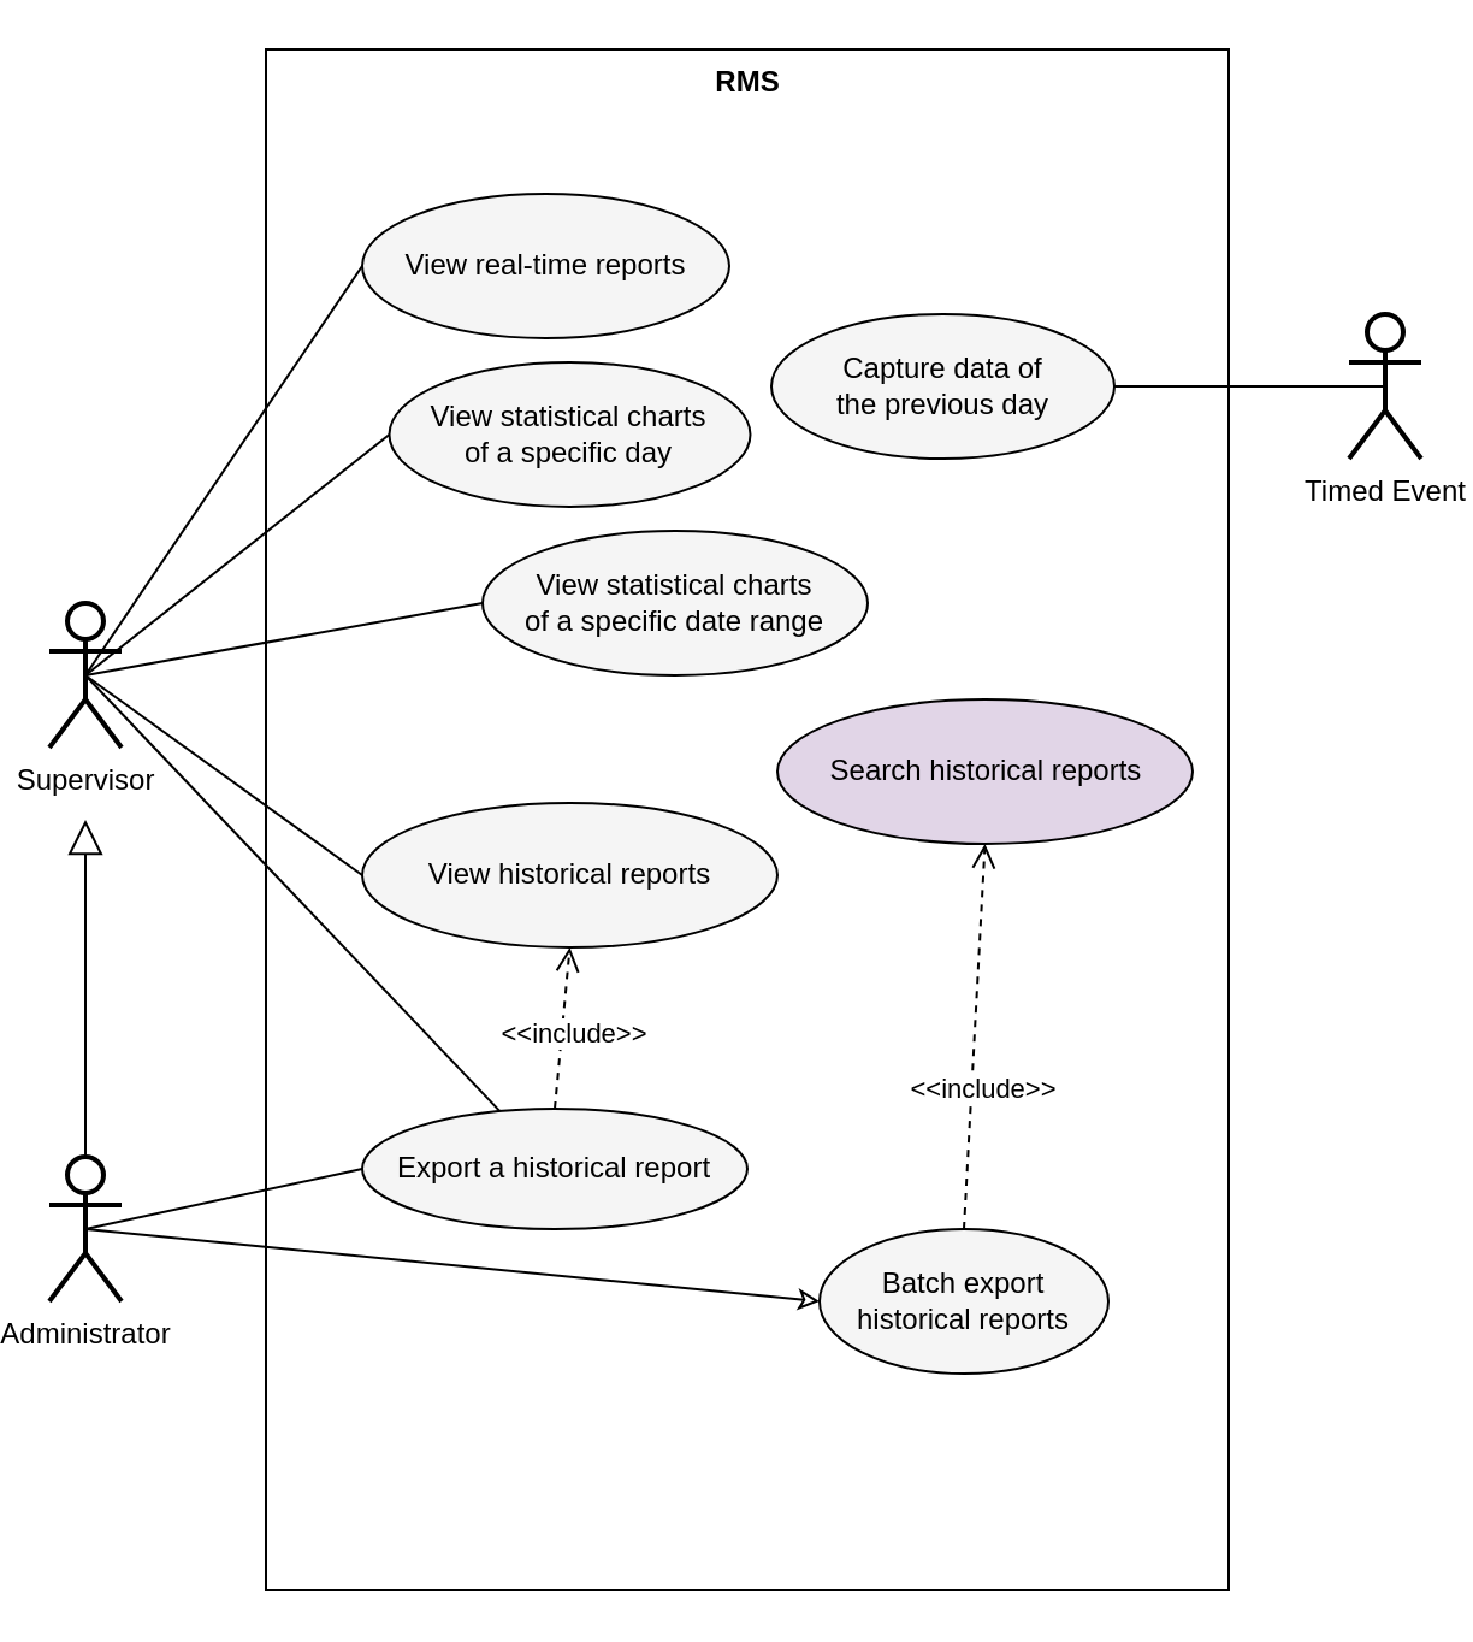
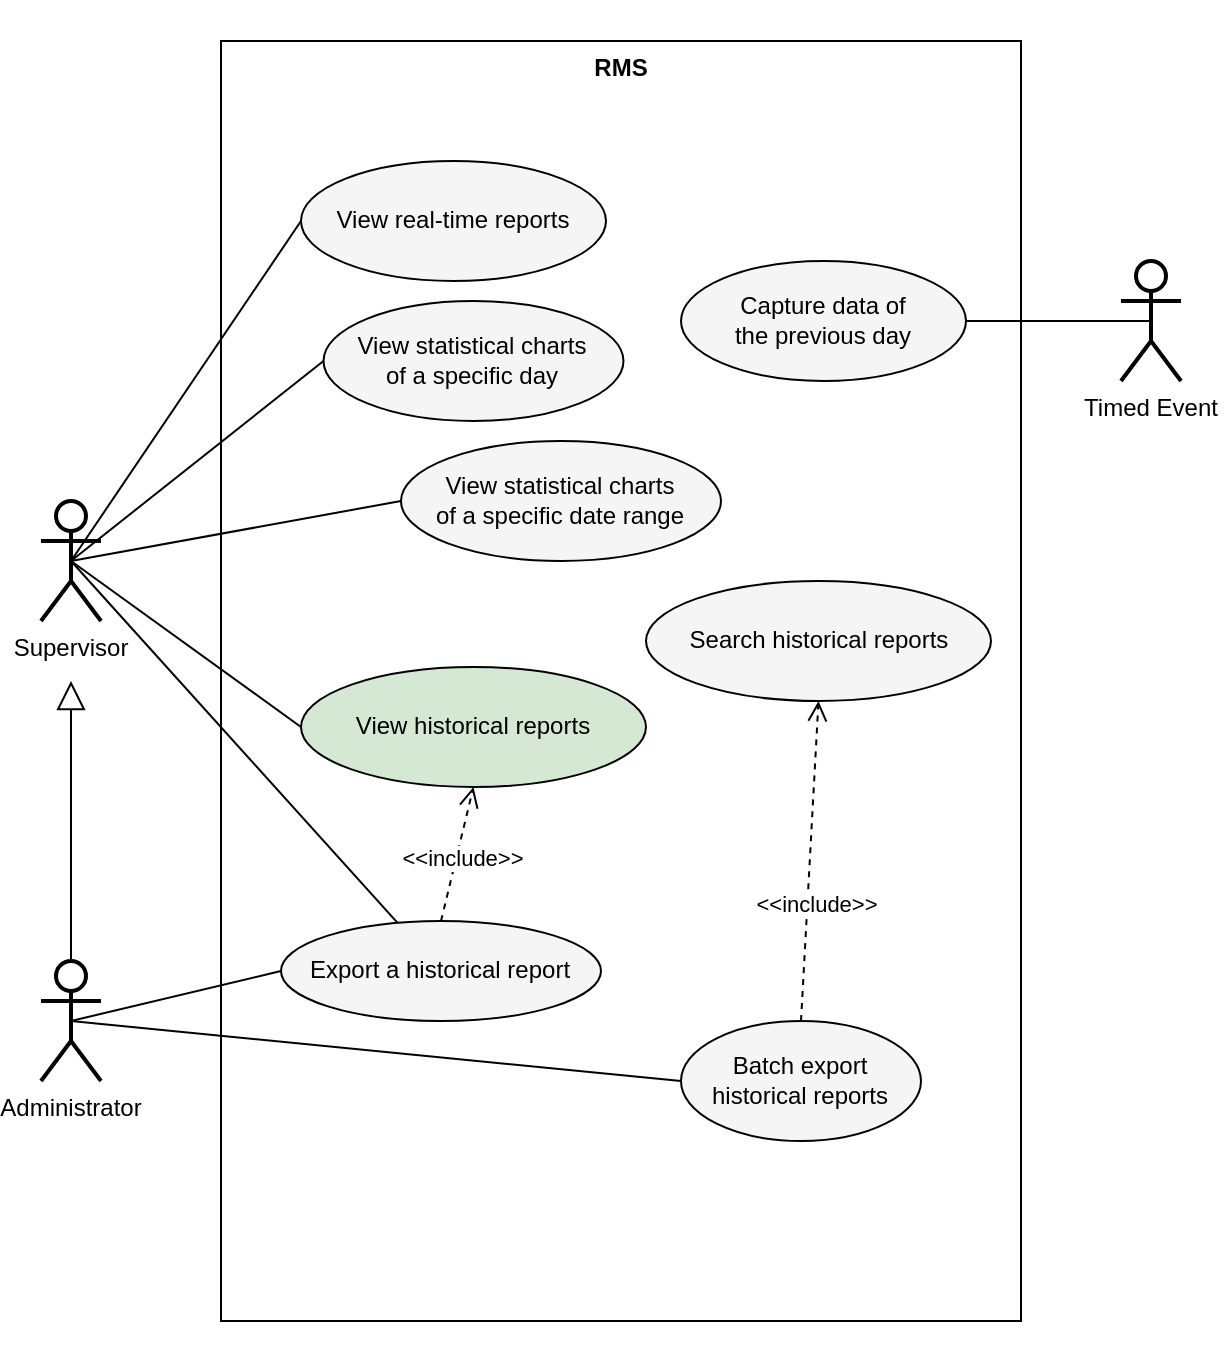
  <mxCell id="0" />
  <mxCell id="1" parent="0" />
  <mxCell id="2" value="" style="group;movable=1;resizable=1;rotatable=1;deletable=1;editable=1;locked=0;connectable=1;" connectable="0" vertex="1" parent="1"><mxGeometry x="130" y="20" width="392.5" height="640" as="geometry" /></mxCell>
  <mxCell id="3" value="" style="group" connectable="0" vertex="1" parent="2"><mxGeometry width="392.5" height="640" as="geometry" /></mxCell>
  <mxCell id="4" value="" style="rounded=0;whiteSpace=wrap;html=1;align=center;" vertex="1" parent="3"><mxGeometry x="-20" width="400" height="640" as="geometry" /></mxCell>
  <mxCell id="5" value="RMS" style="text;align=center;fontStyle=1;verticalAlign=middle;spacingLeft=3;spacingRight=3;strokeColor=none;rotatable=0;points=[[0,0.5],[1,0.5]];portConstraint=eastwest;html=1;" vertex="1" parent="3"><mxGeometry x="150" y="1" width="60" height="26" as="geometry" /></mxCell>
  <mxCell id="6" value="Batch export&lt;br&gt;historical reports" style="ellipse;whiteSpace=wrap;html=1;fillColor=#f5f5f5;" vertex="1" parent="3"><mxGeometry x="210" y="490" width="120" height="60" as="geometry" /></mxCell>
  <mxCell id="7" value="View real-time reports" style="ellipse;whiteSpace=wrap;html=1;fillColor=#f5f5f5;" vertex="1" parent="3"><mxGeometry x="20" y="60" width="152.5" height="60" as="geometry" /></mxCell>
- <mxCell id="8" value="Search historical reports" style="ellipse;whiteSpace=wrap;html=1;fillColor=#e1d5e7;" vertex="1" parent="3"><mxGeometry x="192.5" y="270" width="172.5" height="60" as="geometry" /></mxCell>
- <mxCell id="9" value="View historical reports" style="ellipse;whiteSpace=wrap;html=1;fillColor=#f5f5f5;" vertex="1" parent="3"><mxGeometry x="20" y="313" width="172.5" height="60" as="geometry" /></mxCell>
- <mxCell id="10" value="Capture data of&lt;br&gt;the previous day" style="ellipse;whiteSpace=wrap;html=1;fillColor=#f5f5f5;" vertex="1" parent="3"><mxGeometry x="190" y="110" width="142.5" height="60" as="geometry" /></mxCell>
+ <mxCell id="8" value="Search historical reports" style="ellipse;whiteSpace=wrap;html=1;fillColor=#f5f5f5;" vertex="1" parent="3"><mxGeometry x="192.5" y="270" width="172.5" height="60" as="geometry" /></mxCell>
+ <mxCell id="9" value="View historical reports" style="ellipse;whiteSpace=wrap;html=1;fillColor=#d5e8d4;" vertex="1" parent="3"><mxGeometry x="20" y="313" width="172.5" height="60" as="geometry" /></mxCell>
+ <mxCell id="10" value="Capture data of&lt;br&gt;the previous day" style="ellipse;whiteSpace=wrap;html=1;fillColor=#f5f5f5;" vertex="1" parent="3"><mxGeometry x="210" y="110" width="142.5" height="60" as="geometry" /></mxCell>
  <mxCell id="11" value="View statistical charts&lt;br&gt;of a specific day" style="ellipse;whiteSpace=wrap;html=1;fillColor=#f5f5f5;" vertex="1" parent="3"><mxGeometry x="31.25" y="130" width="150" height="60" as="geometry" /></mxCell>
- <mxCell id="12" value="Export a historical report" style="ellipse;whiteSpace=wrap;html=1;fillColor=#f5f5f5;" vertex="1" parent="3"><mxGeometry x="20" y="440" width="160" height="50" as="geometry" /></mxCell>
+ <mxCell id="12" value="Export a historical report" style="ellipse;whiteSpace=wrap;html=1;fillColor=#f5f5f5;" vertex="1" parent="3"><mxGeometry x="10" y="440" width="160" height="50" as="geometry" /></mxCell>
  <mxCell id="13" value="&amp;lt;&amp;lt;include&amp;gt;&amp;gt;" style="html=1;verticalAlign=bottom;endArrow=open;dashed=1;endSize=8;curved=0;rounded=0;entryX=0.5;entryY=1;entryDx=0;entryDy=0;exitX=0.5;exitY=0;exitDx=0;exitDy=0;" edge="1" parent="3" source="12" target="9"><mxGeometry x="-0.303" y="-6" relative="1" as="geometry"><mxPoint x="90" y="730" as="sourcePoint" /><mxPoint x="10" y="730" as="targetPoint" /><mxPoint as="offset" /></mxGeometry></mxCell>
  <mxCell id="14" value="&amp;lt;&amp;lt;include&amp;gt;&amp;gt;" style="html=1;verticalAlign=bottom;endArrow=open;dashed=1;endSize=8;curved=0;rounded=0;entryX=0.5;entryY=1;entryDx=0;entryDy=0;exitX=0.5;exitY=0;exitDx=0;exitDy=0;" edge="1" parent="3" source="6" target="8"><mxGeometry x="-0.383" y="-5" relative="1" as="geometry"><mxPoint x="109" y="403" as="sourcePoint" /><mxPoint x="104" y="354" as="targetPoint" /><mxPoint as="offset" /></mxGeometry></mxCell>
  <mxCell id="15" value="View statistical charts&lt;br&gt;of a specific date range" style="ellipse;whiteSpace=wrap;html=1;fillColor=#f5f5f5;" vertex="1" parent="3"><mxGeometry x="70" y="200" width="160" height="60" as="geometry" /></mxCell>
  <mxCell id="16" value="Supervisor" style="shape=umlActor;verticalLabelPosition=bottom;verticalAlign=top;html=1;strokeWidth=2;" vertex="1" parent="1"><mxGeometry x="20" y="250" width="30" height="60" as="geometry" /></mxCell>
  <mxCell id="17" style="edgeStyle=orthogonalEdgeStyle;rounded=0;orthogonalLoop=1;jettySize=auto;html=1;exitX=0.5;exitY=0;exitDx=0;exitDy=0;exitPerimeter=0;endArrow=block;endFill=0;strokeWidth=1;curved=0;strokeColor=default;targetPerimeterSpacing=0;endSize=12;startSize=6;" edge="1" parent="1" source="18"><mxGeometry relative="1" as="geometry"><mxPoint x="35" y="340" as="targetPoint" /></mxGeometry></mxCell>
  <mxCell id="18" value="Administrator" style="shape=umlActor;verticalLabelPosition=bottom;verticalAlign=top;html=1;strokeWidth=2;" vertex="1" parent="1"><mxGeometry x="20" y="480" width="30" height="60" as="geometry" /></mxCell>
  <mxCell id="19" value="" style="endArrow=none;html=1;rounded=0;entryX=0;entryY=0.5;entryDx=0;entryDy=0;endFill=0;exitX=0.5;exitY=0.5;exitDx=0;exitDy=0;exitPerimeter=0;" edge="1" parent="1" source="16" target="7"><mxGeometry width="50" height="50" relative="1" as="geometry"><mxPoint x="0" y="200" as="sourcePoint" /><mxPoint x="320" y="250" as="targetPoint" /></mxGeometry></mxCell>
  <mxCell id="20" value="" style="endArrow=none;html=1;rounded=0;endFill=0;exitX=0.5;exitY=0.5;exitDx=0;exitDy=0;exitPerimeter=0;" edge="1" parent="1" source="16" target="12"><mxGeometry width="50" height="50" relative="1" as="geometry"><mxPoint x="80" y="220" as="sourcePoint" /><mxPoint x="140" y="140" as="targetPoint" /></mxGeometry></mxCell>
  <mxCell id="21" value="" style="endArrow=none;html=1;rounded=0;entryX=0;entryY=0.5;entryDx=0;entryDy=0;endFill=0;exitX=0.5;exitY=0.5;exitDx=0;exitDy=0;exitPerimeter=0;" edge="1" parent="1" source="16" target="9"><mxGeometry width="50" height="50" relative="1" as="geometry"><mxPoint x="80" y="230" as="sourcePoint" /><mxPoint x="140" y="220" as="targetPoint" /></mxGeometry></mxCell>
- <mxCell id="22" value="" style="endArrow=classic;html=1;rounded=0;entryX=0;entryY=0.5;entryDx=0;entryDy=0;endFill=0;exitX=0.5;exitY=0.5;exitDx=0;exitDy=0;exitPerimeter=0;" edge="1" parent="1" source="18" target="6"><mxGeometry width="50" height="50" relative="1" as="geometry"><mxPoint x="0" y="217" as="sourcePoint" /><mxPoint x="170" y="301" as="targetPoint" /></mxGeometry></mxCell>
+ <mxCell id="22" value="" style="endArrow=none;html=1;rounded=0;entryX=0;entryY=0.5;entryDx=0;entryDy=0;endFill=0;exitX=0.5;exitY=0.5;exitDx=0;exitDy=0;exitPerimeter=0;" edge="1" parent="1" source="18" target="6"><mxGeometry width="50" height="50" relative="1" as="geometry"><mxPoint x="0" y="217" as="sourcePoint" /><mxPoint x="170" y="301" as="targetPoint" /></mxGeometry></mxCell>
  <mxCell id="23" value="" style="endArrow=none;html=1;rounded=0;entryX=0.5;entryY=0.5;entryDx=0;entryDy=0;endFill=0;exitX=1;exitY=0.5;exitDx=0;exitDy=0;entryPerimeter=0;" edge="1" parent="1" source="10" target="24"><mxGeometry width="50" height="50" relative="1" as="geometry"><mxPoint x="45" y="475" as="sourcePoint" /><mxPoint x="560" y="320" as="targetPoint" /></mxGeometry></mxCell>
  <mxCell id="24" value="&lt;span style=&quot;background-color: rgb(255, 255, 255);&quot;&gt;Timed Event&lt;/span&gt;" style="shape=umlActor;verticalLabelPosition=bottom;verticalAlign=top;html=1;strokeWidth=2;" vertex="1" parent="1"><mxGeometry x="560" y="130" width="30" height="60" as="geometry" /></mxCell>
  <mxCell id="25" value="" style="endArrow=none;html=1;rounded=0;entryX=0;entryY=0.5;entryDx=0;entryDy=0;endFill=0;exitX=0.5;exitY=0.5;exitDx=0;exitDy=0;exitPerimeter=0;" edge="1" parent="1" source="16" target="11"><mxGeometry width="50" height="50" relative="1" as="geometry"><mxPoint x="45" y="290" as="sourcePoint" /><mxPoint x="160" y="140" as="targetPoint" /></mxGeometry></mxCell>
  <mxCell id="26" value="" style="endArrow=none;html=1;rounded=0;entryX=0;entryY=0.5;entryDx=0;entryDy=0;endFill=0;exitX=0.5;exitY=0.5;exitDx=0;exitDy=0;exitPerimeter=0;" edge="1" parent="1" source="18" target="12"><mxGeometry width="50" height="50" relative="1" as="geometry"><mxPoint x="45" y="480" as="sourcePoint" /><mxPoint x="361" y="480" as="targetPoint" /></mxGeometry></mxCell>
  <mxCell id="27" value="" style="endArrow=none;html=1;rounded=0;entryX=0;entryY=0.5;entryDx=0;entryDy=0;endFill=0;exitX=0.5;exitY=0.5;exitDx=0;exitDy=0;exitPerimeter=0;" edge="1" parent="1" source="16" target="15"><mxGeometry width="50" height="50" relative="1" as="geometry"><mxPoint x="45" y="290" as="sourcePoint" /><mxPoint x="171" y="190" as="targetPoint" /></mxGeometry></mxCell>
